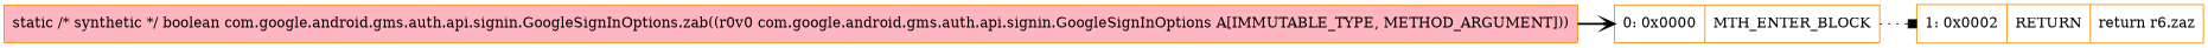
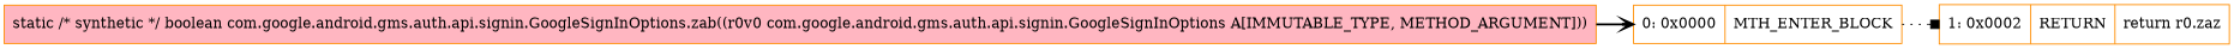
  digraph {
    rankdir=LR
    node [shape=record style=filled fillcolor=white color=darkorange]
    n1 [label="{0\:\ 0x0000|MTH_ENTER_BLOCK\l}"]
-   n2 [label="{1\:\ 0x0002|RETURN\l|return r6.zaz\l}"]
+   n2 [label="{1\:\ 0x0002|RETURN\l|return r0.zaz\l}"]
    n3 [label="{static \/* synthetic *\/ boolean com.google.android.gms.auth.api.signin.GoogleSignInOptions.zab((r0v0 com.google.android.gms.auth.api.signin.GoogleSignInOptions A[IMMUTABLE_TYPE, METHOD_ARGUMENT])) }" fillcolor=lightpink]
    n1 -> n2 [style=dotted arrowhead=box]
    n3 -> n1 [style=bold arrowhead=vee]
  }
